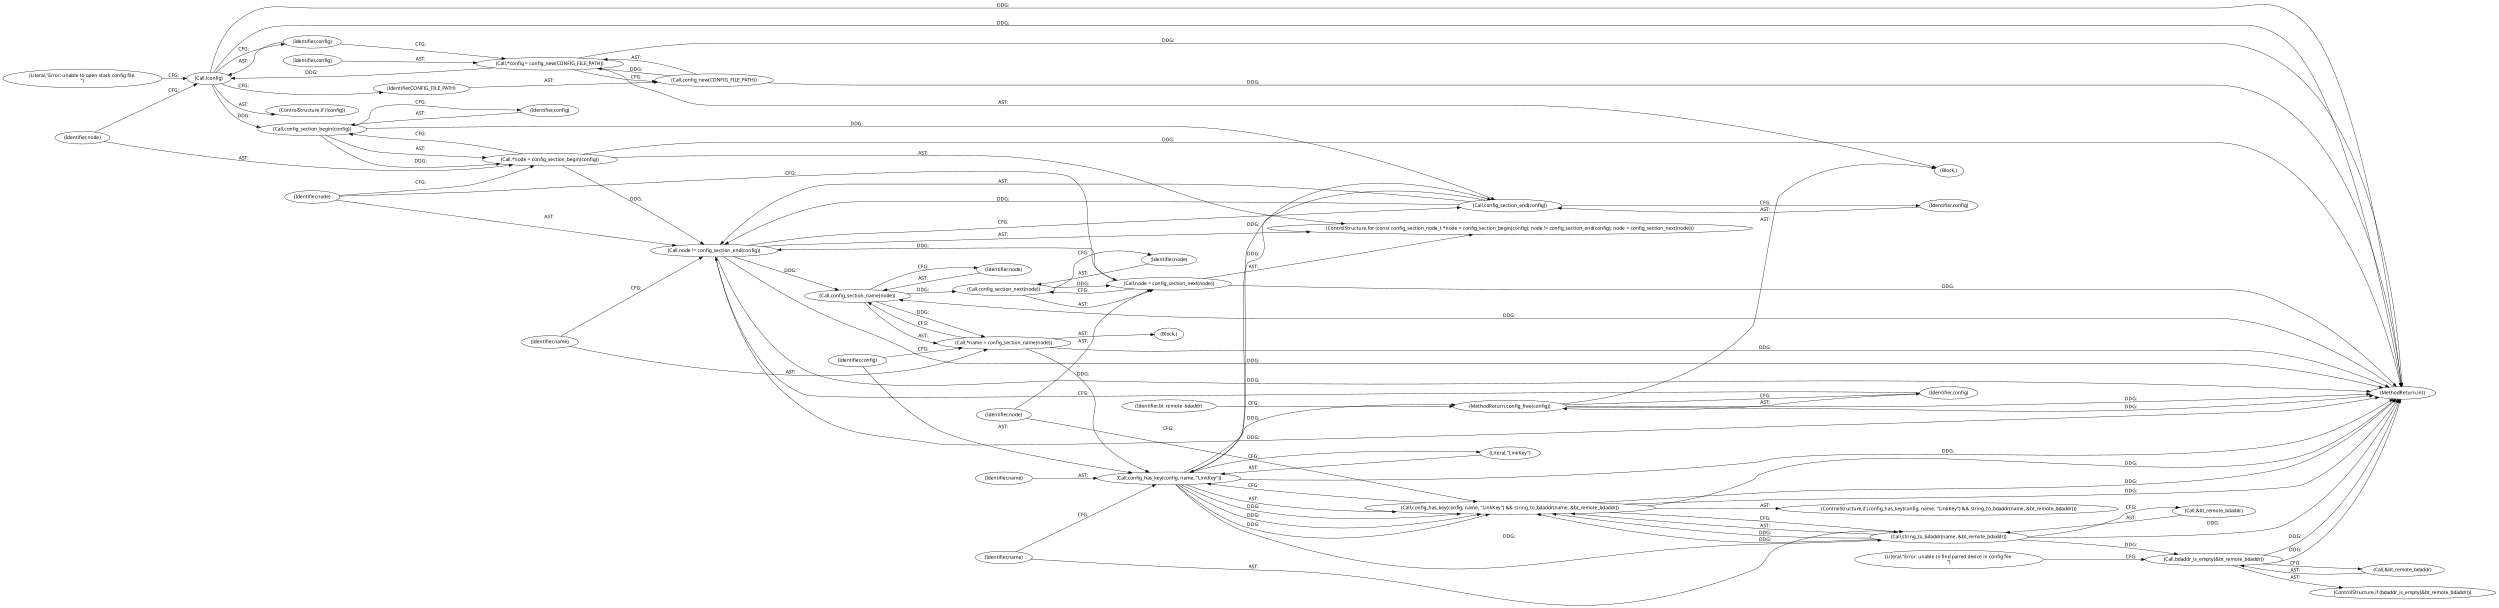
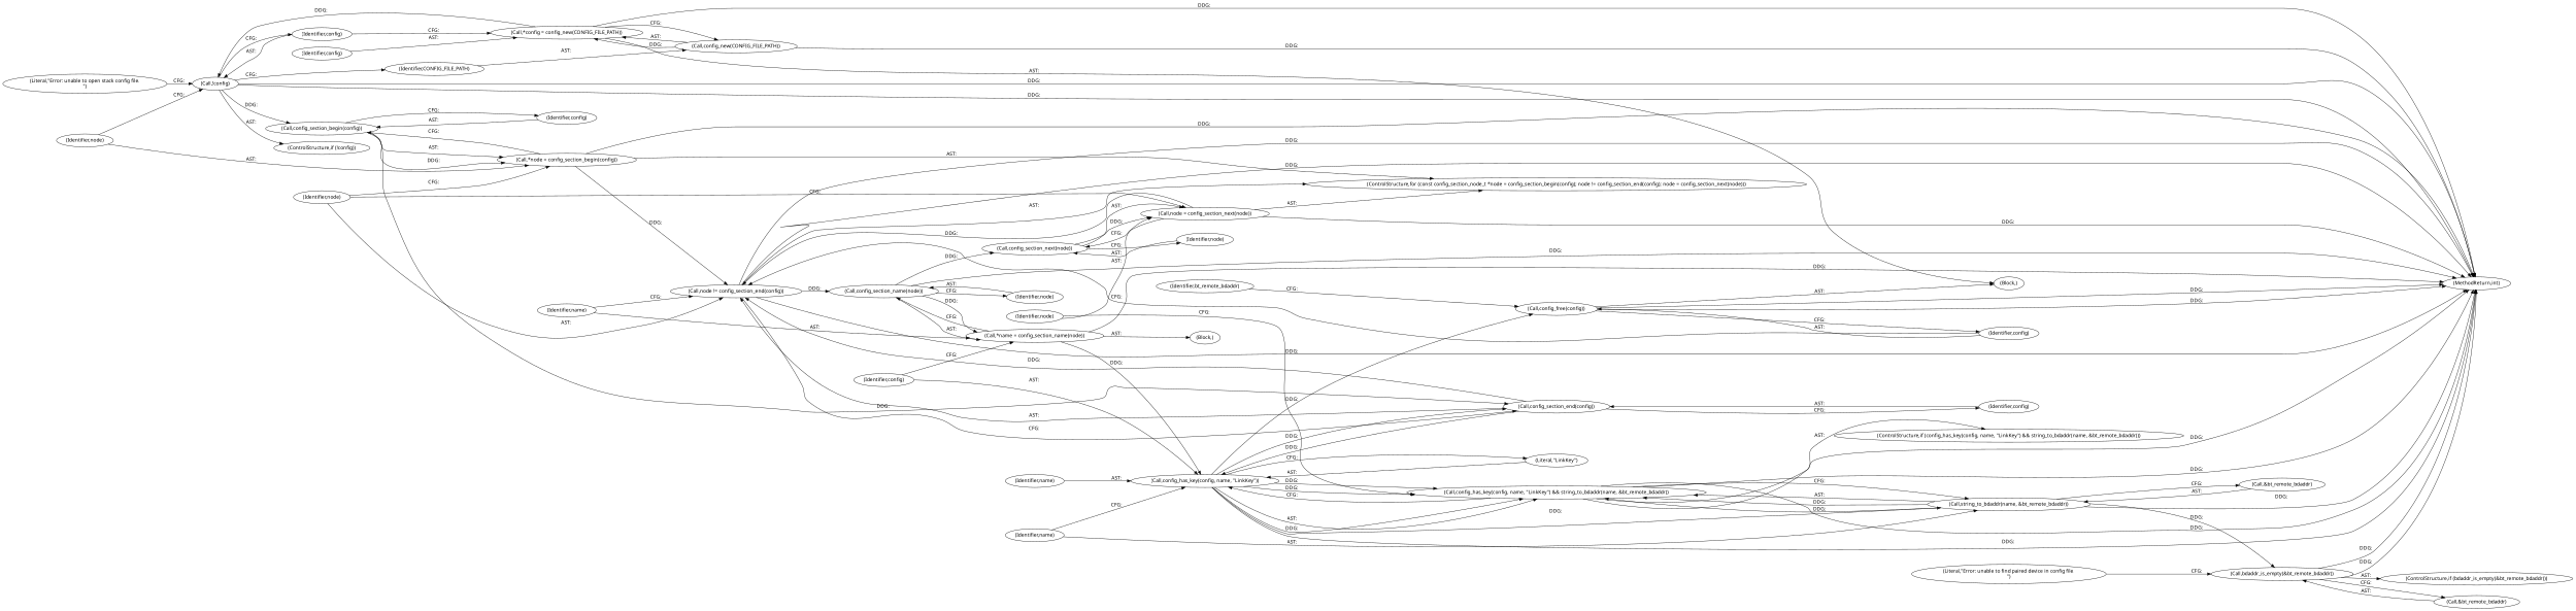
  digraph {
    fontname="Noto Sans"
    rankdir=LR
    node [fontname="Noto Sans"]
    edge [fontname="Noto Sans"]
    n1 [label="(Call,node != config_section_end(config))"]
    n2 [label="(Call,config_section_name(node))"]
    n3 [label="(Call,config_section_end(config))"]
    n4 [label="(MethodReturn,int)"]
    n5 [label="(ControlStructure,for (const config_section_node_t *node = config_section_begin(config); node != config_section_end(config); node = config_section_next(node)))"]
    n6 [label="(Call,config_section_next(node))"]
    n7 [label="(Call,*name = config_section_name(node))"]
    n8 [label="(Identifier,node)"]
    n9 [label="(Call,config_has_key(config, name, \"LinkKey\"))"]
    n10 [label="(Identifier,config)"]
    n11 [label="(Call,*node = config_section_begin(config))"]
    n12 [label="(Call,config_section_begin(config))"]
    n13 [label="(Identifier,config)"]
    n14 [label="(Call,!config)"]
    n15 [label="(ControlStructure,if (!config))"]
    n16 [label="(Identifier,config)"]
    n17 [label="(Identifier,CONFIG_FILE_PATH)"]
    n18 [label="(Call,*config = config_new(CONFIG_FILE_PATH))"]
    n19 [label="(Call,config_new(CONFIG_FILE_PATH))"]
    n20 [label="(Block,)"]
    n21 [label="(Call,node = config_section_next(node))"]
    n22 [label="(Identifier,node)"]
    n23 [label="(Block,)"]
-   n24 [label="(MethodReturn,config_free(config))"]
+   n24 [label="(Call,config_free(config))"]
    n25 [label="(Call,config_has_key(config, name, \"LinkKey\") && string_to_bdaddr(name, &bt_remote_bdaddr))"]
    n26 [label="(Call,string_to_bdaddr(name, &bt_remote_bdaddr))"]
    n27 [label="(Literal,\"LinkKey\")"]
    n28 [label="(Identifier,config)"]
    n29 [label="(ControlStructure,if (config_has_key(config, name, \"LinkKey\") && string_to_bdaddr(name, &bt_remote_bdaddr)))"]
    n30 [label="(Call,bdaddr_is_empty(&bt_remote_bdaddr))"]
    n31 [label="(Call,&bt_remote_bdaddr)"]
    n32 [label="(Call,&bt_remote_bdaddr)"]
    n33 [label="(ControlStructure,if (bdaddr_is_empty(&bt_remote_bdaddr)))"]
    n34 [label="(Identifier,name)"]
    n35 [label="(Literal,\"Error: unable to find paired device in config file.\n\")"]
    n36 [label="(Identifier,node)"]
    n37 [label="(Identifier,name)"]
    n38 [label="(Identifier,name)"]
    n39 [label="(Identifier,config)"]
    n40 [label="(Identifier,node)"]
    n41 [label="(Identifier,config)"]
    n42 [label="(Identifier,node)"]
    n43 [label="(Identifier,bt_remote_bdaddr)"]
    n44 [label="(Literal,\"Error: unable to open stack config file.\n\")"]
    n1 -> n2 [label="DDG: "]
    n1 -> n3 [label="CFG: "]
    n1 -> n4 [label="DDG: "]
    n1 -> n4 [label="DDG: "]
    n1 -> n4 [label="DDG: "]
    n1 -> n5 [label="AST: "]
-   n4 -> n2 [label="DDG: "]
+   n2 -> n4 [label="DDG: "]
    n2 -> n6 [label="DDG: "]
    n2 -> n7 [label="AST: "]
    n2 -> n7 [label="DDG: "]
    n2 -> n8 [label="CFG: "]
    n3 -> n1 [label="AST: "]
    n3 -> n1 [label="DDG: "]
    n3 -> n9 [label="DDG: "]
    n3 -> n10 [label="CFG: "]
    n6 -> n21 [label="AST: "]
    n6 -> n21 [label="DDG: "]
    n6 -> n22 [label="CFG: "]
    n7 -> n2 [label="CFG: "]
    n7 -> n4 [label="DDG: "]
    n7 -> n9 [label="DDG: "]
    n7 -> n23 [label="AST: "]
    n8 -> n2 [label="AST: "]
    n9 -> n3 [label="DDG: "]
    n9 -> n4 [label="DDG: "]
    n9 -> n24 [label="DDG: "]
    n9 -> n25 [label="AST: "]
    n9 -> n25 [label="DDG: "]
    n9 -> n25 [label="DDG: "]
    n9 -> n25 [label="DDG: "]
    n9 -> n26 [label="DDG: "]
    n9 -> n27 [label="CFG: "]
    n10 -> n3 [label="AST: "]
    n11 -> n1 [label="DDG: "]
    n11 -> n4 [label="DDG: "]
    n11 -> n5 [label="AST: "]
    n11 -> n12 [label="CFG: "]
    n12 -> n3 [label="DDG: "]
    n12 -> n11 [label="AST: "]
    n12 -> n11 [label="DDG: "]
    n12 -> n13 [label="CFG: "]
    n13 -> n12 [label="AST: "]
    n14 -> n4 [label="DDG: "]
    n14 -> n4 [label="DDG: "]
    n14 -> n12 [label="DDG: "]
    n14 -> n15 [label="AST: "]
    n14 -> n16 [label="CFG: "]
    n14 -> n17 [label="CFG: "]
    n16 -> n14 [label="AST: "]
    n16 -> n18 [label="CFG: "]
    n17 -> n19 [label="AST: "]
    n18 -> n4 [label="DDG: "]
    n18 -> n14 [label="DDG: "]
    n18 -> n19 [label="CFG: "]
    n18 -> n20 [label="AST: "]
    n19 -> n4 [label="DDG: "]
    n19 -> n18 [label="AST: "]
    n19 -> n18 [label="DDG: "]
    n21 -> n1 [label="DDG: "]
    n21 -> n4 [label="DDG: "]
    n21 -> n5 [label="AST: "]
    n21 -> n6 [label="CFG: "]
    n22 -> n6 [label="AST: "]
    n24 -> n4 [label="DDG: "]
    n24 -> n4 [label="DDG: "]
    n24 -> n20 [label="AST: "]
    n24 -> n28 [label="CFG: "]
    n25 -> n4 [label="DDG: "]
    n25 -> n4 [label="DDG: "]
    n25 -> n4 [label="DDG: "]
    n25 -> n9 [label="CFG: "]
    n25 -> n26 [label="CFG: "]
    n25 -> n29 [label="AST: "]
    n26 -> n4 [label="DDG: "]
    n26 -> n25 [label="AST: "]
    n26 -> n25 [label="DDG: "]
    n26 -> n25 [label="DDG: "]
    n26 -> n30 [label="DDG: "]
    n26 -> n31 [label="CFG: "]
    n27 -> n9 [label="AST: "]
    n28 -> n1 [label="CFG: "]
    n28 -> n24 [label="AST: "]
    n30 -> n4 [label="DDG: "]
    n30 -> n4 [label="DDG: "]
    n30 -> n32 [label="CFG: "]
    n30 -> n33 [label="AST: "]
    n31 -> n26 [label="AST: "]
    n32 -> n30 [label="AST: "]
    n34 -> n9 [label="AST: "]
    n35 -> n30 [label="CFG: "]
    n36 -> n11 [label="AST: "]
    n36 -> n14 [label="CFG: "]
    n37 -> n9 [label="CFG: "]
    n37 -> n26 [label="AST: "]
    n38 -> n1 [label="CFG: "]
    n38 -> n7 [label="AST: "]
    n39 -> n18 [label="AST: "]
    n40 -> n1 [label="AST: "]
    n40 -> n11 [label="CFG: "]
    n40 -> n21 [label="CFG: "]
    n41 -> n7 [label="CFG: "]
    n41 -> n9 [label="AST: "]
    n42 -> n21 [label="AST: "]
    n42 -> n25 [label="CFG: "]
    n43 -> n24 [label="CFG: "]
    n44 -> n14 [label="CFG: "]
  }
